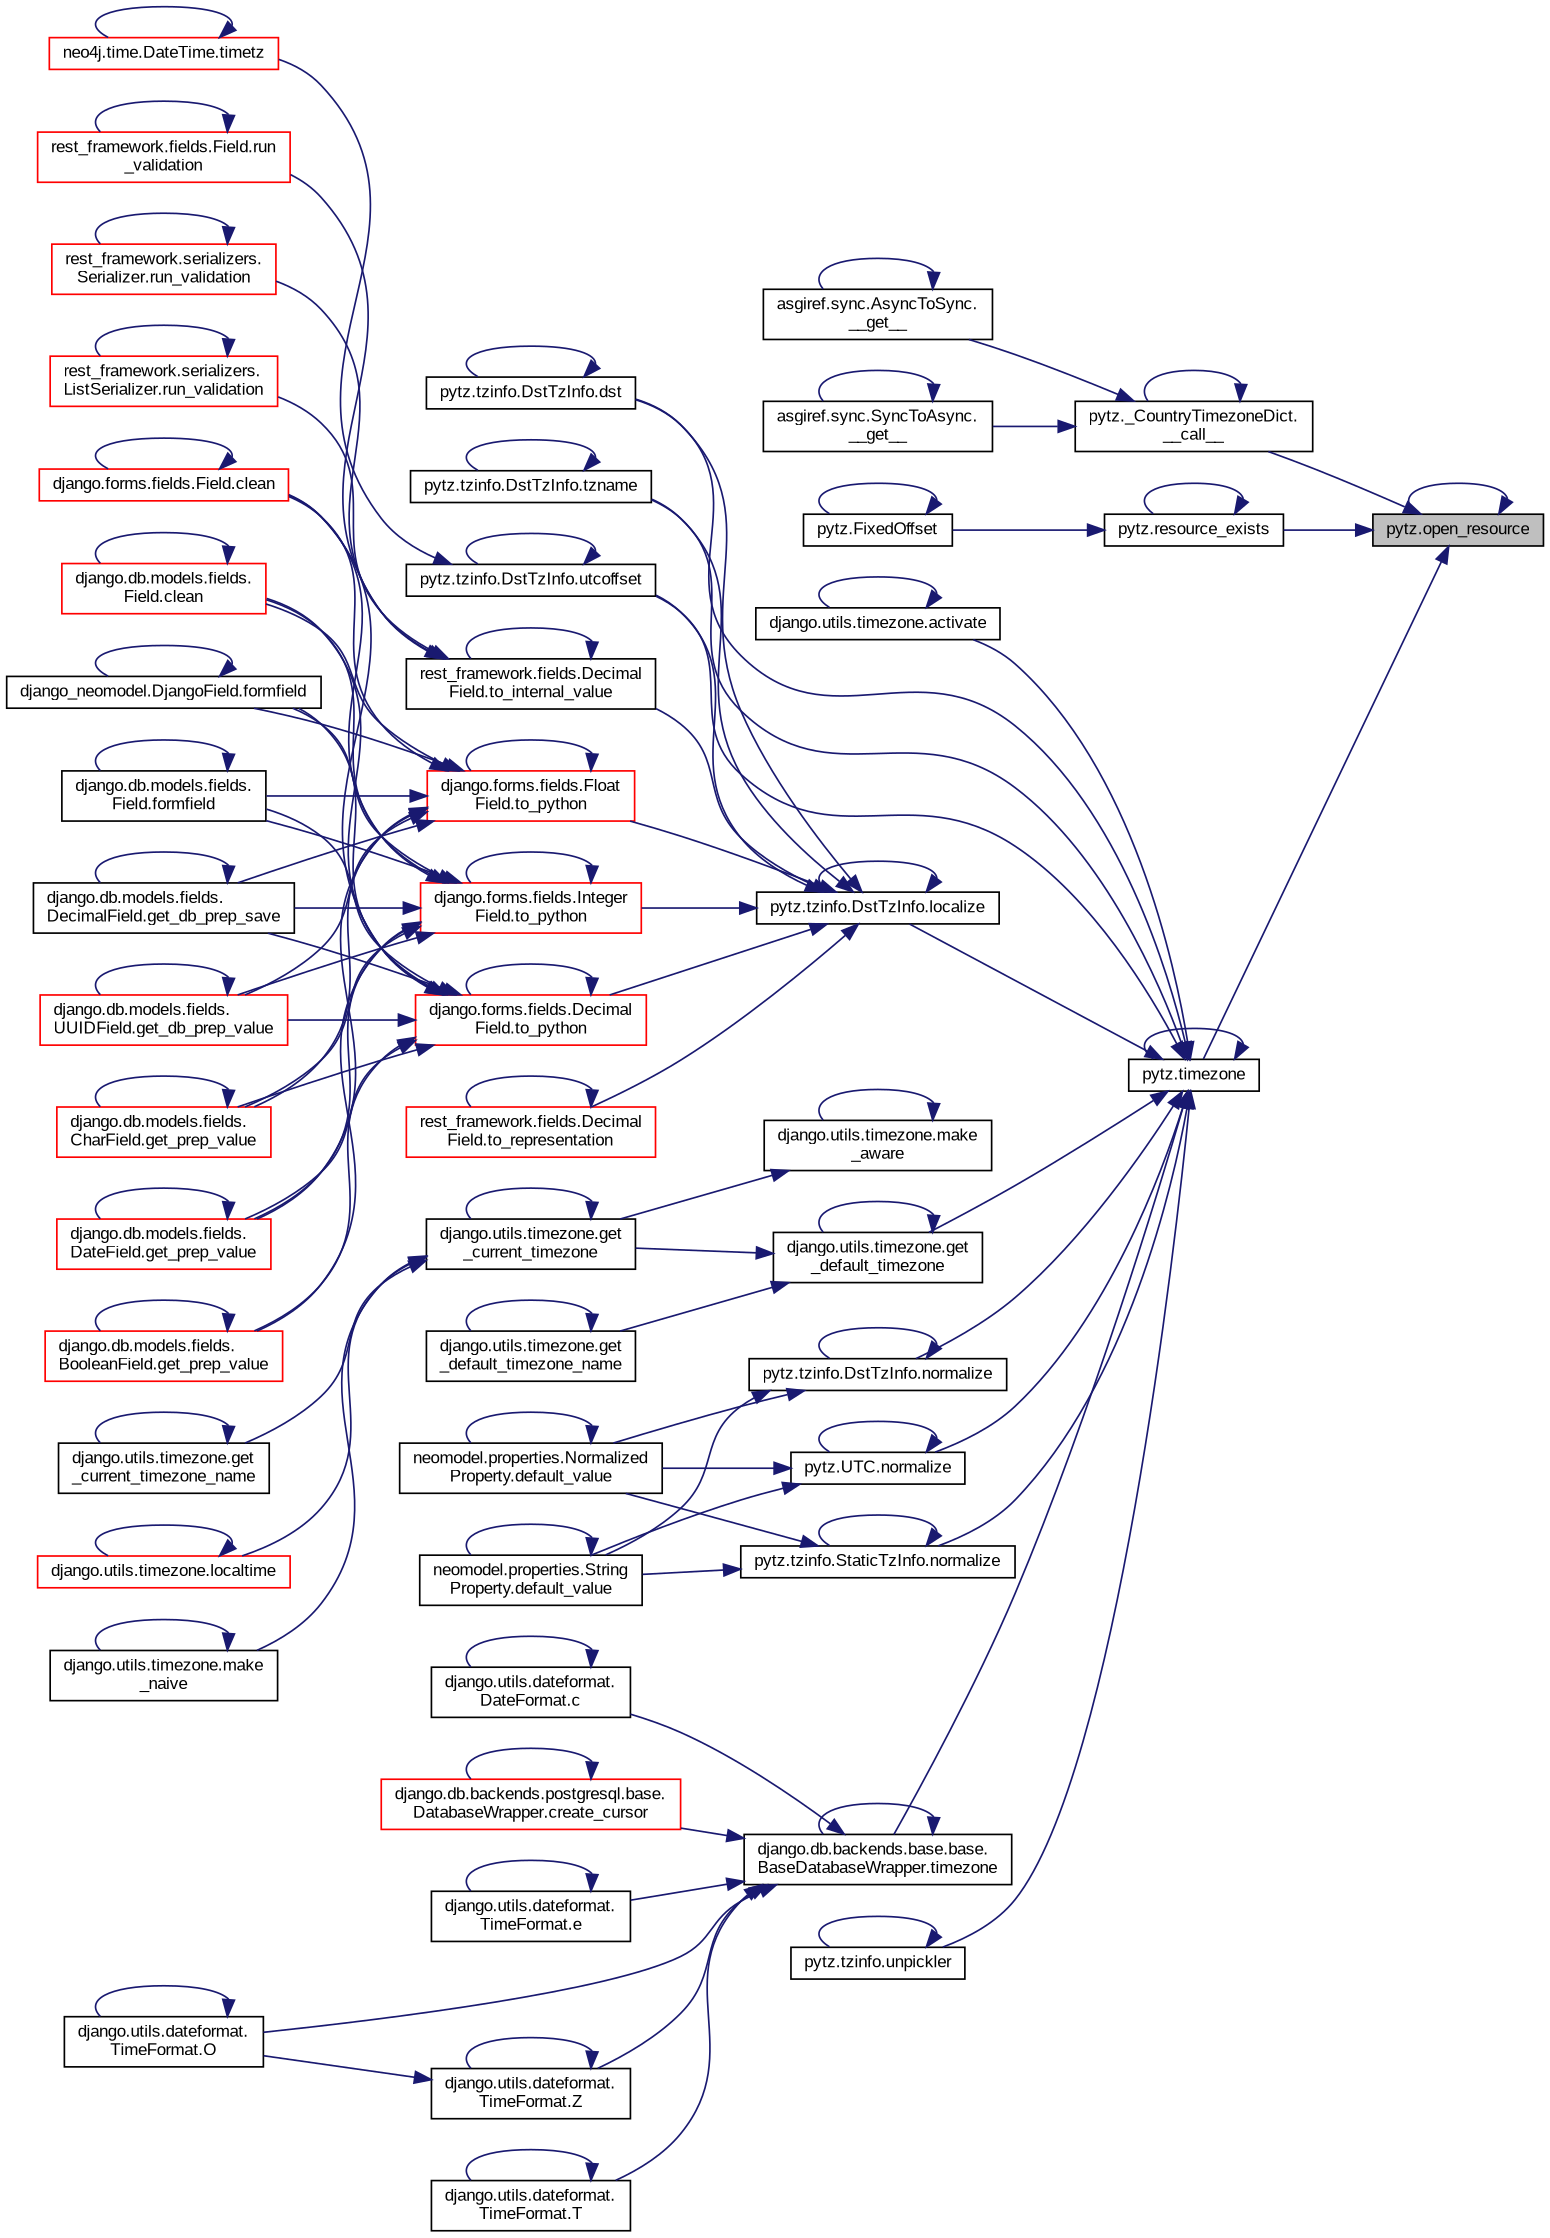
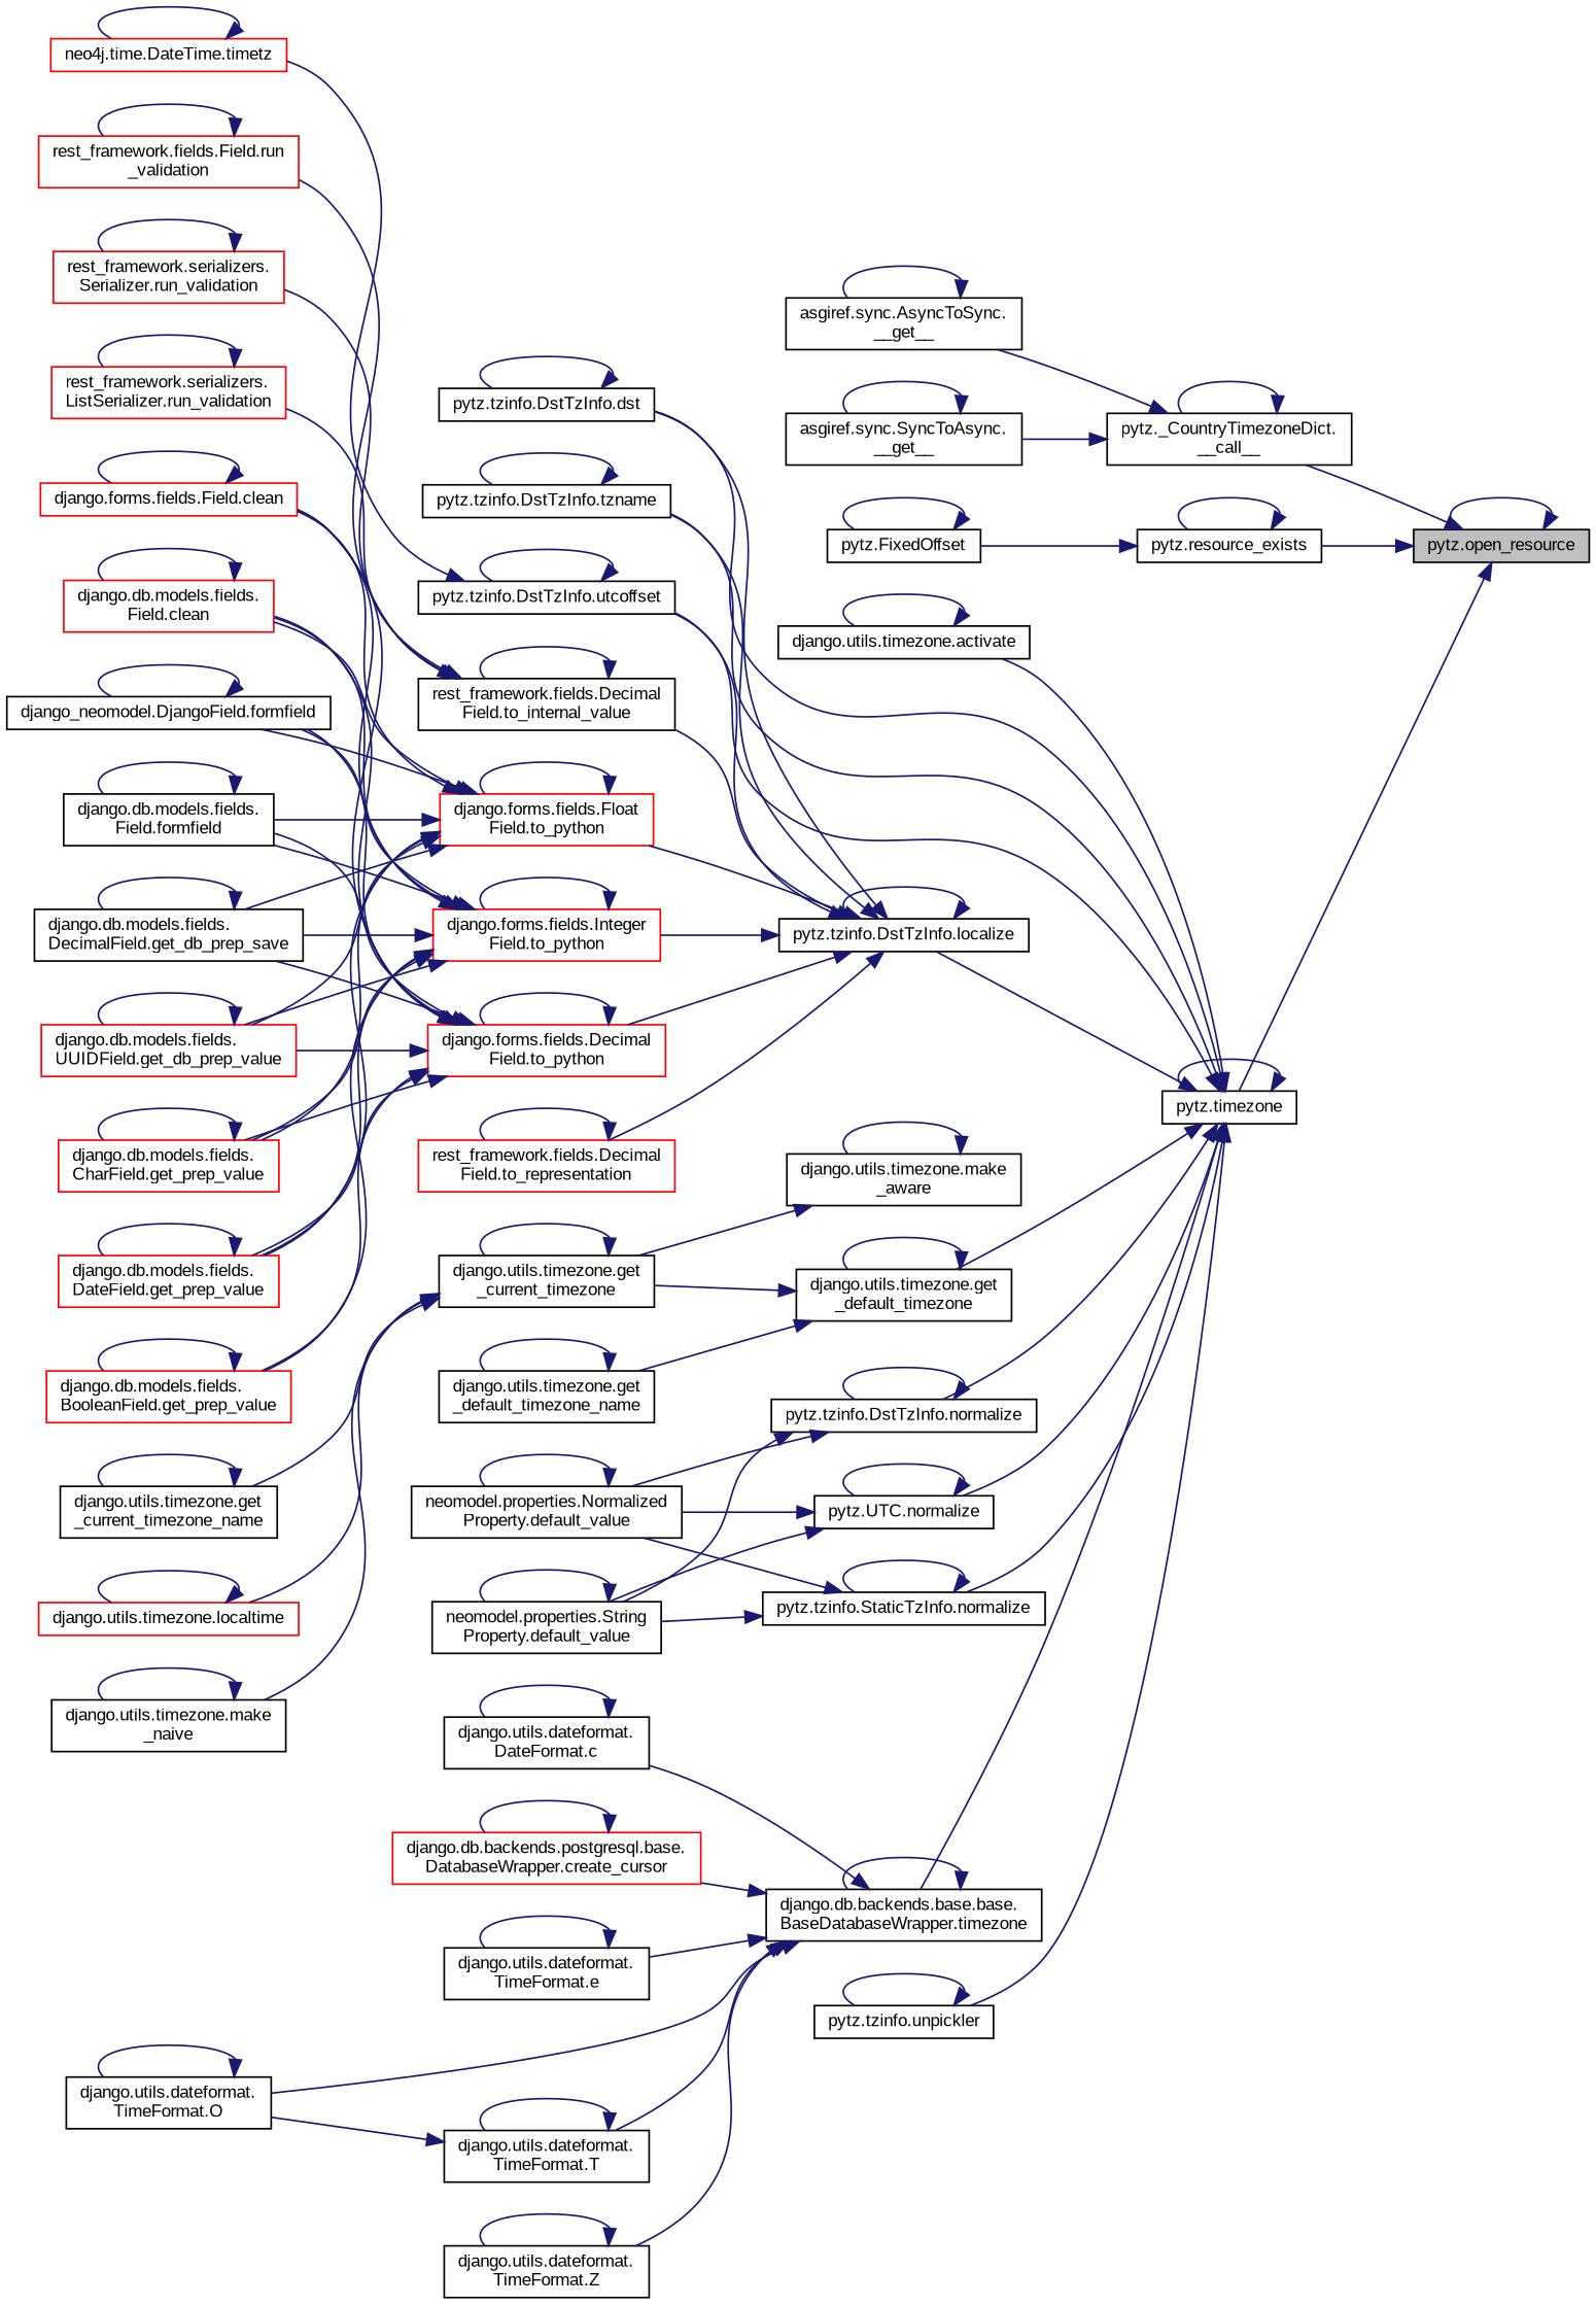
  digraph {
    fontname="Liberation Sans"
    rankdir=RL
    node [color=black fillcolor=white fontname="Liberation Sans" fontsize=10 shape=record style=filled]
    edge [color=midnightblue dir=back fontname="Liberation Sans" fontsize=10 labelfontname=Helvetica labelfontsize=10 style=solid]
    n1 [fillcolor=grey75 fontcolor=black height=0.2 label="pytz.open_resource" width=0.4]
    n2 [height=0.2 label="pytz._CountryTimezoneDict.\l__call__" width=0.4]
    n3 [height=0.2 label="pytz.resource_exists" width=0.4]
    n4 [height=0.2 label="pytz.timezone" width=0.4]
    n5 [height=0.2 label="asgiref.sync.AsyncToSync.\l__get__" width=0.4]
    n6 [height=0.2 label="asgiref.sync.SyncToAsync.\l__get__" width=0.4]
    n7 [height=0.2 label="pytz.FixedOffset" width=0.4]
    n8 [height=0.2 label="django.utils.timezone.activate" width=0.4]
    n9 [height=0.2 label="pytz.tzinfo.DstTzInfo.dst" width=0.4]
    n10 [height=0.2 label="django.utils.timezone.get\l_default_timezone" width=0.4]
    n11 [height=0.2 label="pytz.tzinfo.DstTzInfo.localize" width=0.4]
    n12 [height=0.2 label="pytz.tzinfo.DstTzInfo.tzname" width=0.4]
    n13 [height=0.2 label="pytz.tzinfo.DstTzInfo.utcoffset" width=0.4]
    n14 [height=0.2 label="pytz.tzinfo.DstTzInfo.normalize" width=0.4]
    n15 [height=0.2 label="pytz.UTC.normalize" width=0.4]
    n16 [height=0.2 label="pytz.tzinfo.StaticTzInfo.normalize" width=0.4]
    n17 [height=0.2 label="django.db.backends.base.base.\lBaseDatabaseWrapper.timezone" width=0.4]
    n18 [height=0.2 label="pytz.tzinfo.unpickler" width=0.4]
    n19 [height=0.2 label="django.utils.timezone.get\l_current_timezone" width=0.4]
    n20 [height=0.2 label="django.utils.timezone.get\l_default_timezone_name" width=0.4]
    n21 [height=0.2 label="rest_framework.fields.Decimal\lField.to_internal_value" width=0.4]
    n22 [color=red height=0.2 label="django.forms.fields.Integer\lField.to_python" width=0.4]
    n23 [color=red height=0.2 label="django.forms.fields.Float\lField.to_python" width=0.4]
    n24 [color=red height=0.2 label="django.forms.fields.Decimal\lField.to_python" width=0.4]
    n25 [color=red height=0.2 label="rest_framework.fields.Decimal\lField.to_representation" width=0.4]
    n26 [color=red height=0.2 label="neo4j.time.DateTime.timetz" width=0.4]
    n27 [height=0.2 label="neomodel.properties.Normalized\lProperty.default_value" width=0.4]
    n28 [height=0.2 label="neomodel.properties.String\lProperty.default_value" width=0.4]
    n29 [height=0.2 label="django.utils.dateformat.\lDateFormat.c" width=0.4]
    n30 [color=red height=0.2 label="django.db.backends.postgresql.base.\lDatabaseWrapper.create_cursor" width=0.4]
    n31 [height=0.2 label="django.utils.dateformat.\lTimeFormat.e" width=0.4]
    n32 [height=0.2 label="django.utils.dateformat.\lTimeFormat.O" width=0.4]
    n33 [height=0.2 label="django.utils.dateformat.\lTimeFormat.T" width=0.4]
    n34 [height=0.2 label="django.utils.dateformat.\lTimeFormat.Z" width=0.4]
    n35 [height=0.2 label="django.utils.timezone.get\l_current_timezone_name" width=0.4]
    n36 [color=red height=0.2 label="django.utils.timezone.localtime" width=0.4]
    n37 [height=0.2 label="django.utils.timezone.make\l_naive" width=0.4]
    n38 [height=0.2 label="django.utils.timezone.make\l_aware" width=0.4]
    n39 [color=red height=0.2 label="rest_framework.fields.Field.run\l_validation" width=0.4]
    n40 [color=red height=0.2 label="rest_framework.serializers.\lSerializer.run_validation" width=0.4]
    n41 [color=red height=0.2 label="rest_framework.serializers.\lListSerializer.run_validation" width=0.4]
    n42 [color=red height=0.2 label="django.forms.fields.Field.clean" width=0.4]
    n43 [color=red height=0.2 label="django.db.models.fields.\lField.clean" width=0.4]
    n44 [height=0.2 label="django_neomodel.DjangoField.formfield" width=0.4]
    n45 [height=0.2 label="django.db.models.fields.\lField.formfield" width=0.4]
    n46 [height=0.2 label="django.db.models.fields.\lDecimalField.get_db_prep_save" width=0.4]
    n47 [color=red height=0.2 label="django.db.models.fields.\lUUIDField.get_db_prep_value" width=0.4]
    n48 [color=red height=0.2 label="django.db.models.fields.\lBooleanField.get_prep_value" width=0.4]
    n49 [color=red height=0.2 label="django.db.models.fields.\lCharField.get_prep_value" width=0.4]
    n50 [color=red height=0.2 label="django.db.models.fields.\lDateField.get_prep_value" width=0.4]
    n1 -> n1
    n1 -> n2
    n1 -> n3
    n1 -> n4
    n2 -> n2
    n2 -> n5
    n2 -> n6
    n3 -> n3
    n3 -> n7
    n4 -> n4
    n4 -> n8
    n4 -> n9
    n4 -> n10
    n4 -> n11
    n4 -> n12
    n4 -> n13
    n4 -> n14
    n4 -> n15
    n4 -> n16
    n4 -> n17
    n4 -> n18
    n5 -> n5
    n6 -> n6
    n7 -> n7
    n8 -> n8
    n9 -> n9
    n10 -> n10
    n10 -> n19
    n10 -> n20
    n11 -> n9
    n11 -> n11
    n11 -> n12
    n11 -> n13
    n11 -> n21
    n11 -> n22
    n11 -> n23
    n11 -> n24
    n11 -> n25
    n12 -> n12
    n13 -> n13
    n13 -> n26
    n14 -> n14
    n14 -> n27
    n14 -> n28
    n15 -> n15
    n15 -> n27
    n15 -> n28
    n16 -> n16
    n16 -> n27
    n16 -> n28
    n17 -> n17
    n17 -> n29
    n17 -> n30
    n17 -> n31
    n17 -> n32
    n17 -> n33
    n17 -> n34
    n18 -> n18
    n19 -> n19
    n19 -> n35
    n19 -> n36
    n19 -> n37
    n20 -> n20
    n21 -> n21
    n21 -> n39
    n21 -> n40
    n21 -> n41
    n22 -> n22
    n22 -> n42
    n22 -> n43
    n22 -> n44
    n22 -> n45
    n22 -> n46
    n22 -> n47
    n22 -> n48
    n22 -> n49
    n22 -> n50
    n23 -> n23
    n23 -> n42
    n23 -> n43
    n23 -> n44
    n23 -> n45
    n23 -> n46
    n23 -> n47
    n23 -> n49
    n23 -> n50
    n24 -> n24
    n24 -> n42
    n24 -> n43
    n24 -> n44
    n24 -> n45
    n24 -> n46
    n24 -> n47
    n24 -> n48
    n24 -> n49
    n24 -> n50
    n25 -> n25
    n26 -> n26
    n27 -> n27
    n28 -> n28
    n29 -> n29
    n30 -> n30
    n31 -> n31
    n32 -> n32
    n33 -> n33
-   n34 -> n32
+   n33 -> n32
    n34 -> n34
    n35 -> n35
    n36 -> n36
    n37 -> n37
    n38 -> n19
    n38 -> n38
    n39 -> n39
    n40 -> n40
    n41 -> n41
    n42 -> n42
    n43 -> n43
    n44 -> n44
    n45 -> n45
    n46 -> n46
    n47 -> n47
    n48 -> n48
    n49 -> n49
    n50 -> n50
  }
